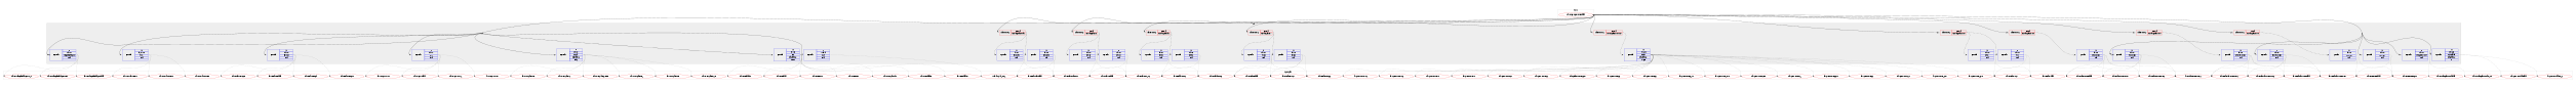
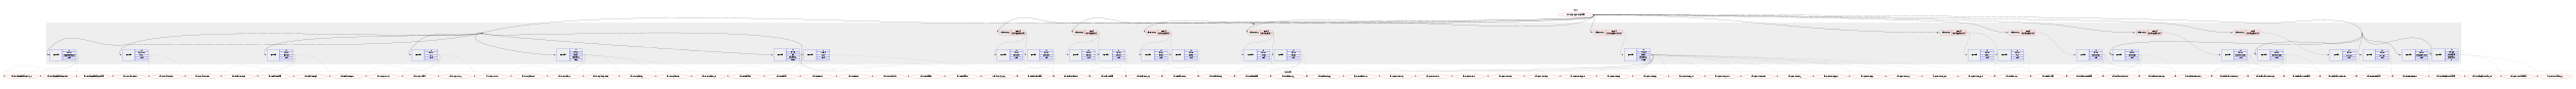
  digraph {
    compound=true
    concentrate=true
    fontname=Helvetica
    fontsize=10
    newrank=true
    rankdir=TB
    ranksep=1.5
    node [color=red fontname=Helvetica fontsize=10]
    edge [arrowhead=vee headport=w style=dotted tailport=e weight=100]
    n1 [label="dev-ros/calibration_msgs-9999" width=4]
    n2 [color=blue label=<<TABLE BORDER="0" CELLBORDER="1" CELLSPACING="0" CELLPADDING="4" WIDTH="220"><TR><TD ROWSPAN="6" CELLPADDING="30">pack_dep</TD></TR><TR><TD WIDTH="110">no</TD></TR><TR><TD>dev-ros</TD></TR><TR><TD>message_generation</TD></TR><TR><TD>none</TD></TR><TR><TD></TD></TR></TABLE>> shape=none]
    n3 [color=blue label=<<TABLE BORDER="0" CELLBORDER="1" CELLSPACING="0" CELLPADDING="4" WIDTH="220"><TR><TD ROWSPAN="6" CELLPADDING="30">pack_dep</TD></TR><TR><TD WIDTH="110">no</TD></TR><TR><TD>dev-python</TD></TR><TR><TD>empy</TD></TR><TR><TD>none</TD></TR><TR><TD></TD></TR></TABLE>> shape=none]
    n4 [color=blue label=<<TABLE BORDER="0" CELLBORDER="1" CELLSPACING="0" CELLPADDING="4" WIDTH="220"><TR><TD ROWSPAN="6" CELLPADDING="30">pack_dep</TD></TR><TR><TD WIDTH="110">no</TD></TR><TR><TD>dev-ros</TD></TR><TR><TD>genmsg</TD></TR><TR><TD>none</TD></TR><TR><TD></TD></TR></TABLE>> shape=none]
    n5 [color=blue label=<<TABLE BORDER="0" CELLBORDER="1" CELLSPACING="0" CELLPADDING="4" WIDTH="220"><TR><TD ROWSPAN="6" CELLPADDING="30">pack_dep</TD></TR><TR><TD WIDTH="110">no</TD></TR><TR><TD>dev-util</TD></TR><TR><TD>catkin</TD></TR><TR><TD>none</TD></TR><TR><TD></TD></TR></TABLE>> shape=none]
    n6 [color=blue label=<<TABLE BORDER="0" CELLBORDER="1" CELLSPACING="0" CELLPADDING="4" WIDTH="220"><TR><TD ROWSPAN="6" CELLPADDING="30">pack_dep</TD></TR><TR><TD WIDTH="110">no</TD></TR><TR><TD>dev-util</TD></TR><TR><TD>cmake</TD></TR><TR><TD>greaterequal</TD></TR><TR><TD>3.9.6</TD></TR></TABLE>> shape=none]
    n7 [color=blue label=<<TABLE BORDER="0" CELLBORDER="1" CELLSPACING="0" CELLPADDING="4" WIDTH="220"><TR><TD ROWSPAN="6" CELLPADDING="30">pack_dep</TD></TR><TR><TD WIDTH="110">no</TD></TR><TR><TD>dev-vcs</TD></TR><TR><TD>git</TD></TR><TR><TD>greaterequal</TD></TR><TR><TD>1.8.2.1</TD></TR></TABLE>> shape=none]
    n8 [color=blue label=<<TABLE BORDER="0" CELLBORDER="1" CELLSPACING="0" CELLPADDING="4" WIDTH="220"><TR><TD ROWSPAN="6" CELLPADDING="30">pack_dep</TD></TR><TR><TD WIDTH="110">no</TD></TR><TR><TD>sys-devel</TD></TR><TR><TD>make</TD></TR><TR><TD>none</TD></TR><TR><TD></TD></TR></TABLE>> shape=none]
    n9 [color=blue label=<<TABLE BORDER="0" CELLBORDER="1" CELLSPACING="0" CELLPADDING="4" WIDTH="220"><TR><TD ROWSPAN="6" CELLPADDING="30">pack_dep</TD></TR><TR><TD WIDTH="110">no</TD></TR><TR><TD>dev-lang</TD></TR><TR><TD>python</TD></TR><TR><TD>greaterequal</TD></TR><TR><TD>2.7.5-r2</TD></TR></TABLE>> shape=none]
    n10 [label=<<TABLE BORDER="0" CELLBORDER="1" CELLSPACING="0" CELLPADDING="4"><TR><TD ROWSPAN="3" CELLPADDING="10">use_conditional</TD></TR><TR><TD>positive</TD></TR><TR><TD>python_targets_python2_7</TD></TR></TABLE>> shape=none]
    n11 [color=blue label=<<TABLE BORDER="0" CELLBORDER="1" CELLSPACING="0" CELLPADDING="4" WIDTH="220"><TR><TD ROWSPAN="6" CELLPADDING="30">pack_dep</TD></TR><TR><TD WIDTH="110">no</TD></TR><TR><TD>dev-ros</TD></TR><TR><TD>gencpp</TD></TR><TR><TD>none</TD></TR><TR><TD></TD></TR></TABLE>> shape=none]
    n12 [color=blue label=<<TABLE BORDER="0" CELLBORDER="1" CELLSPACING="0" CELLPADDING="4" WIDTH="220"><TR><TD ROWSPAN="6" CELLPADDING="30">pack_dep</TD></TR><TR><TD WIDTH="110">no</TD></TR><TR><TD>dev-ros</TD></TR><TR><TD>gencpp</TD></TR><TR><TD>none</TD></TR><TR><TD></TD></TR></TABLE>> shape=none]
    n13 [label=<<TABLE BORDER="0" CELLBORDER="1" CELLSPACING="0" CELLPADDING="4"><TR><TD ROWSPAN="3" CELLPADDING="10">use_conditional</TD></TR><TR><TD>positive</TD></TR><TR><TD>ros_messages_cxx</TD></TR></TABLE>> shape=none]
    n14 [color=blue label=<<TABLE BORDER="0" CELLBORDER="1" CELLSPACING="0" CELLPADDING="4" WIDTH="220"><TR><TD ROWSPAN="6" CELLPADDING="30">pack_dep</TD></TR><TR><TD WIDTH="110">no</TD></TR><TR><TD>dev-ros</TD></TR><TR><TD>sensor_msgs</TD></TR><TR><TD>none</TD></TR><TR><TD></TD></TR></TABLE>> shape=none]
    n15 [label=<<TABLE BORDER="0" CELLBORDER="1" CELLSPACING="0" CELLPADDING="4"><TR><TD ROWSPAN="3" CELLPADDING="10">use_conditional</TD></TR><TR><TD>positive</TD></TR><TR><TD>ros_messages_python</TD></TR></TABLE>> shape=none]
    n16 [color=blue label=<<TABLE BORDER="0" CELLBORDER="1" CELLSPACING="0" CELLPADDING="4" WIDTH="220"><TR><TD ROWSPAN="6" CELLPADDING="30">pack_dep</TD></TR><TR><TD WIDTH="110">no</TD></TR><TR><TD>dev-ros</TD></TR><TR><TD>geneus</TD></TR><TR><TD>none</TD></TR><TR><TD></TD></TR></TABLE>> shape=none]
    n17 [color=blue label=<<TABLE BORDER="0" CELLBORDER="1" CELLSPACING="0" CELLPADDING="4" WIDTH="220"><TR><TD ROWSPAN="6" CELLPADDING="30">pack_dep</TD></TR><TR><TD WIDTH="110">no</TD></TR><TR><TD>dev-ros</TD></TR><TR><TD>geneus</TD></TR><TR><TD>none</TD></TR><TR><TD></TD></TR></TABLE>> shape=none]
    n18 [label=<<TABLE BORDER="0" CELLBORDER="1" CELLSPACING="0" CELLPADDING="4"><TR><TD ROWSPAN="3" CELLPADDING="10">use_conditional</TD></TR><TR><TD>positive</TD></TR><TR><TD>ros_messages_eus</TD></TR></TABLE>> shape=none]
    n19 [color=blue label=<<TABLE BORDER="0" CELLBORDER="1" CELLSPACING="0" CELLPADDING="4" WIDTH="220"><TR><TD ROWSPAN="6" CELLPADDING="30">pack_dep</TD></TR><TR><TD WIDTH="110">no</TD></TR><TR><TD>dev-ros</TD></TR><TR><TD>genlisp</TD></TR><TR><TD>none</TD></TR><TR><TD></TD></TR></TABLE>> shape=none]
    n20 [color=blue label=<<TABLE BORDER="0" CELLBORDER="1" CELLSPACING="0" CELLPADDING="4" WIDTH="220"><TR><TD ROWSPAN="6" CELLPADDING="30">pack_dep</TD></TR><TR><TD WIDTH="110">no</TD></TR><TR><TD>dev-ros</TD></TR><TR><TD>genlisp</TD></TR><TR><TD>none</TD></TR><TR><TD></TD></TR></TABLE>> shape=none]
    n21 [label=<<TABLE BORDER="0" CELLBORDER="1" CELLSPACING="0" CELLPADDING="4"><TR><TD ROWSPAN="3" CELLPADDING="10">use_conditional</TD></TR><TR><TD>positive</TD></TR><TR><TD>ros_messages_lisp</TD></TR></TABLE>> shape=none]
    n22 [color=blue label=<<TABLE BORDER="0" CELLBORDER="1" CELLSPACING="0" CELLPADDING="4" WIDTH="220"><TR><TD ROWSPAN="6" CELLPADDING="30">pack_dep</TD></TR><TR><TD WIDTH="110">no</TD></TR><TR><TD>dev-ros</TD></TR><TR><TD>gennodejs</TD></TR><TR><TD>none</TD></TR><TR><TD></TD></TR></TABLE>> shape=none]
    n23 [color=blue label=<<TABLE BORDER="0" CELLBORDER="1" CELLSPACING="0" CELLPADDING="4" WIDTH="220"><TR><TD ROWSPAN="6" CELLPADDING="30">pack_dep</TD></TR><TR><TD WIDTH="110">no</TD></TR><TR><TD>dev-ros</TD></TR><TR><TD>gennodejs</TD></TR><TR><TD>none</TD></TR><TR><TD></TD></TR></TABLE>> shape=none]
    n24 [label=<<TABLE BORDER="0" CELLBORDER="1" CELLSPACING="0" CELLPADDING="4"><TR><TD ROWSPAN="3" CELLPADDING="10">use_conditional</TD></TR><TR><TD>positive</TD></TR><TR><TD>ros_messages_nodejs</TD></TR></TABLE>> shape=none]
    n25 [color=blue label=<<TABLE BORDER="0" CELLBORDER="1" CELLSPACING="0" CELLPADDING="4" WIDTH="220"><TR><TD ROWSPAN="6" CELLPADDING="30">pack_dep</TD></TR><TR><TD WIDTH="110">no</TD></TR><TR><TD>dev-ros</TD></TR><TR><TD>genpy</TD></TR><TR><TD>none</TD></TR><TR><TD></TD></TR></TABLE>> shape=none]
    n26 [color=blue label=<<TABLE BORDER="0" CELLBORDER="1" CELLSPACING="0" CELLPADDING="4" WIDTH="220"><TR><TD ROWSPAN="6" CELLPADDING="30">pack_dep</TD></TR><TR><TD WIDTH="110">no</TD></TR><TR><TD>dev-ros</TD></TR><TR><TD>genpy</TD></TR><TR><TD>none</TD></TR><TR><TD></TD></TR></TABLE>> shape=none]
    n27 [label=<<TABLE BORDER="0" CELLBORDER="1" CELLSPACING="0" CELLPADDING="4"><TR><TD ROWSPAN="3" CELLPADDING="10">use_conditional</TD></TR><TR><TD>positive</TD></TR><TR><TD>ros_messages_python</TD></TR></TABLE>> shape=none]
    n28 [color=blue label=<<TABLE BORDER="0" CELLBORDER="1" CELLSPACING="0" CELLPADDING="4" WIDTH="220"><TR><TD ROWSPAN="6" CELLPADDING="30">pack_dep</TD></TR><TR><TD WIDTH="110">no</TD></TR><TR><TD>dev-ros</TD></TR><TR><TD>geometry_msgs</TD></TR><TR><TD>none</TD></TR><TR><TD></TD></TR></TABLE>> shape=none]
    n29 [label=<<TABLE BORDER="0" CELLBORDER="1" CELLSPACING="0" CELLPADDING="4"><TR><TD ROWSPAN="3" CELLPADDING="10">use_conditional</TD></TR><TR><TD>positive</TD></TR><TR><TD>ros_messages_python</TD></TR></TABLE>> shape=none]
    n30 [color=blue label=<<TABLE BORDER="0" CELLBORDER="1" CELLSPACING="0" CELLPADDING="4" WIDTH="220"><TR><TD ROWSPAN="6" CELLPADDING="30">pack_dep</TD></TR><TR><TD WIDTH="110">no</TD></TR><TR><TD>dev-ros</TD></TR><TR><TD>std_msgs</TD></TR><TR><TD>none</TD></TR><TR><TD></TD></TR></TABLE>> shape=none]
    n31 [label=<<TABLE BORDER="0" CELLBORDER="1" CELLSPACING="0" CELLPADDING="4"><TR><TD ROWSPAN="3" CELLPADDING="10">use_conditional</TD></TR><TR><TD>positive</TD></TR><TR><TD>ros_messages_python</TD></TR></TABLE>> shape=none]
    n32 [color=blue label=<<TABLE BORDER="0" CELLBORDER="1" CELLSPACING="0" CELLPADDING="4" WIDTH="220"><TR><TD ROWSPAN="6" CELLPADDING="30">pack_dep</TD></TR><TR><TD WIDTH="110">no</TD></TR><TR><TD>dev-lang</TD></TR><TR><TD>python-exec</TD></TR><TR><TD>greaterequal</TD></TR><TR><TD>2</TD></TR></TABLE>> shape=none]
    n33 [color=blue label=<<TABLE BORDER="0" CELLBORDER="1" CELLSPACING="0" CELLPADDING="4" WIDTH="220"><TR><TD ROWSPAN="6" CELLPADDING="30">pack_dep</TD></TR><TR><TD WIDTH="110">no</TD></TR><TR><TD>dev-ros</TD></TR><TR><TD>geometry_msgs</TD></TR><TR><TD>none</TD></TR><TR><TD></TD></TR></TABLE>> shape=none]
    n34 [color=blue label=<<TABLE BORDER="0" CELLBORDER="1" CELLSPACING="0" CELLPADDING="4" WIDTH="220"><TR><TD ROWSPAN="6" CELLPADDING="30">pack_dep</TD></TR><TR><TD WIDTH="110">no</TD></TR><TR><TD>dev-ros</TD></TR><TR><TD>message_runtime</TD></TR><TR><TD>none</TD></TR><TR><TD></TD></TR></TABLE>> shape=none]
    n35 [color=blue label=<<TABLE BORDER="0" CELLBORDER="1" CELLSPACING="0" CELLPADDING="4" WIDTH="220"><TR><TD ROWSPAN="6" CELLPADDING="30">pack_dep</TD></TR><TR><TD WIDTH="110">no</TD></TR><TR><TD>dev-ros</TD></TR><TR><TD>sensor_msgs</TD></TR><TR><TD>none</TD></TR><TR><TD></TD></TR></TABLE>> shape=none]
    n36 [color=blue label=<<TABLE BORDER="0" CELLBORDER="1" CELLSPACING="0" CELLPADDING="4" WIDTH="220"><TR><TD ROWSPAN="6" CELLPADDING="30">pack_dep</TD></TR><TR><TD WIDTH="110">no</TD></TR><TR><TD>dev-ros</TD></TR><TR><TD>std_msgs</TD></TR><TR><TD>none</TD></TR><TR><TD></TD></TR></TABLE>> shape=none]
    n37 [label="dev-python/empy-3.3-r1" width=4]
    n38 [label="dev-python/empy-3.3.2" width=4]
    n39 [label="dev-python/empy-3.3.3" width=4]
    n40 [label="dev-ros/genmsg-0.5.10" width=4]
    n41 [label="dev-ros/genmsg-0.5.11" width=4]
    n42 [label="dev-ros/genmsg-0.5.9" width=4]
    n43 [label="dev-ros/genmsg-9999" width=4]
    n44 [label="dev-ros/message_generation-0.3.0" width=4]
    n45 [label="dev-ros/message_generation-0.4.0" width=4]
    n46 [label="dev-ros/message_generation-9999" width=4]
    n47 [label="dev-util/catkin-0.7.11" width=4]
    n48 [label="dev-util/catkin-0.7.12" width=4]
    n49 [label="dev-util/catkin-0.7.14" width=4]
    n50 [label="dev-util/catkin-9999" width=4]
    n51 [label="dev-util/cmake-3.10.3" width=4]
    n52 [label="dev-util/cmake-3.11.4-r1" width=4]
    n53 [label="dev-util/cmake-3.12.3" width=4]
    n54 [label="dev-util/cmake-3.13.4" width=4]
    n55 [label="dev-util/cmake-3.14.0_rc3" width=4]
    n56 [label="dev-util/cmake-3.7.6" width=4]
    n57 [label="dev-vcs/cmake-2.19.2" width=4]
    n58 [label="dev-vcs/git-2.20.1" width=4]
    n59 [label="dev-vcs/git-2.21.0" width=4]
    n60 [label="dev-vcs/git-9999" width=4]
    n61 [label="dev-vcs/git-9999-r1" width=4]
    n62 [label="dev-vcs/git-9999-r2" width=4]
    n63 [label="dev-vcs/git-9999-r3" width=4]
    n64 [label="sys-devel/make-4.2.1-r4" width=4]
    n65 [label="dev-lang/python-2.7.15" width=4]
-   n66 [label="dev-lang/python-2.7.16" width=4]
+   n66 [label="dev-lang/nodejs-2.7.16" width=4]
    n67 [label="dev-lang/python-3.4.5-r1" width=4]
    n68 [label="dev-lang/python-3.4.6-r1" width=4]
    n69 [label="dev-lang/python-3.4.8" width=4]
    n70 [label="dev-lang/python-3.4.8-r1" width=4]
    n71 [label="dev-lang/python-3.5.4-r1" width=4]
    n72 [label="dev-lang/python-3.5.5" width=4]
    n73 [label="dev-lang/python-3.5.5-r1" width=4]
    n74 [label="dev-lang/python-3.5.6" width=4]
    n75 [label="dev-lang/python-3.6.3-r1" width=4]
    n76 [label="dev-lang/python-3.6.4" width=4]
    n77 [label="dev-lang/python-3.6.5" width=4]
-   n78 [label="dev-targets/python-3.6.5-r1" width=4]
+   n78 [label="dev-lang/python-3.6.5-r1" width=4]
    n79 [label="dev-lang/python-3.6.6" width=4]
    n80 [label="dev-lang/python-3.6.8" width=4]
    n81 [label="dev-lang/python-3.7.0" width=4]
    n82 [label="dev-lang/python-3.7.2" width=4]
    n83 [label="dev-ros/gencpp-0.5.5" width=4]
-   n84 [label="dev-ros/gencpp-0.6.0" width=4]
+   n84 [label="dev-ros/gencpp-0.6.4" width=4]
    n85 [label="dev-ros/gencpp-9999" width=4]
    n86 [label="dev-ros/geneus-2.2.5" width=4]
    n87 [label="dev-ros/geneus-2.2.6" width=4]
    n88 [label="dev-ros/genlisp-0.4.16" width=4]
    n89 [label="dev-ros/genlisp-9999" width=4]
    n90 [label="dev-ros/gennodejs-2.0.1" width=4]
    n91 [label="dev-ros/gennodejs-9999" width=4]
    n92 [label="dev-ros/genpy-0.6.7" width=4]
    n93 [label="dev-ros/genpy-9999" width=4]
    n94 [label="dev-ros/geometry_msgs-1.12.5" width=4]
    n95 [label="dev-ros/geometry_msgs-1.12.6" width=4]
    n96 [label="dev-ros/geometry_msgs-1.12.7" width=4]
    n97 [label="dev-ros/geometry_msgs-9999" width=4]
    n98 [label="dev-ros/sensor_msgs-1.12.5" width=4]
    n99 [label="dev-ros/sensor_msgs-1.12.6" width=4]
    n100 [label="dev-ros/sensor_msgs-1.12.7" width=4]
    n101 [label="dev-ros/sensor_msgs-9999" width=4]
    n102 [label="dev-ros/std_msgs-0.5.11" width=4]
    n103 [label="dev-ros/std_msgs-9999" width=4]
    n104 [label="dev-lang/python-exec-2.4.6" width=4]
    n105 [label="dev-lang/python-exec-9999" width=4]
    n106 [label="dev-ros/message_runtime-0.4.12" width=4]
    n107 [label="dev-ros/message_runtime-9999" width=4]
    subgraph cluster_1 {
      color=gray
      label=<<i>ebuild</i>>
      rank=same
      n1
    }
    subgraph cluster_2 {
      color=gray
      label=<<i>dependencies</i>>
      subgraph cluster_3 {
        color=gray
        fillcolor="#eeeeee"
        label=<<i>compile</i>>
        style=filled
        subgraph sub_4 {
          color=gray
          fillcolor="#eeeeee"
          label=<<i>compile</i>>
          style=filled
          n2
        }
        subgraph sub_5 {
          color=gray
          fillcolor="#eeeeee"
          label=<<i>compile</i>>
          style=filled
          n3
        }
        subgraph sub_6 {
          color=gray
          fillcolor="#eeeeee"
          label=<<i>compile</i>>
          style=filled
          n4
        }
        subgraph sub_7 {
          color=gray
          fillcolor="#eeeeee"
          label=<<i>compile</i>>
          style=filled
          n5
        }
        subgraph sub_8 {
          color=gray
          fillcolor="#eeeeee"
          label=<<i>compile</i>>
          style=filled
          n6
        }
        subgraph sub_9 {
          color=gray
          fillcolor="#eeeeee"
          label=<<i>compile</i>>
          style=filled
          n7
        }
        subgraph sub_10 {
          color=gray
          fillcolor="#eeeeee"
          label=<<i>compile</i>>
          style=filled
          n8
        }
      }
      subgraph cluster_11 {
        color=gray
        fillcolor="#eeeeee"
        label=<<i>compile and run</i>>
        style=filled
        subgraph sub_12 {
          color=gray
          fillcolor="#eeeeee"
          label=<<i>compile and run</i>>
          style=filled
          n10
          subgraph sub_13 {
            color=gray
            fillcolor="#eeeeee"
            label=<<i>compile and run</i>>
            style=filled
            n9
          }
        }
        subgraph sub_14 {
          color=gray
          fillcolor="#eeeeee"
          label=<<i>compile and run</i>>
          style=filled
          n13
          subgraph sub_15 {
            color=gray
            fillcolor="#eeeeee"
            label=<<i>compile and run</i>>
            style=filled
            n11
          }
          subgraph sub_16 {
            color=gray
            fillcolor="#eeeeee"
            label=<<i>compile and run</i>>
            style=filled
            n12
          }
        }
        subgraph sub_17 {
          color=gray
          fillcolor="#eeeeee"
          label=<<i>compile and run</i>>
          style=filled
          n15
          subgraph sub_18 {
            color=gray
            fillcolor="#eeeeee"
            label=<<i>compile and run</i>>
            style=filled
            n14
          }
        }
        subgraph sub_19 {
          color=gray
          fillcolor="#eeeeee"
          label=<<i>compile and run</i>>
          style=filled
          n18
          subgraph sub_20 {
            color=gray
            fillcolor="#eeeeee"
            label=<<i>compile and run</i>>
            style=filled
            n16
          }
          subgraph sub_21 {
            color=gray
            fillcolor="#eeeeee"
            label=<<i>compile and run</i>>
            style=filled
            n17
          }
        }
        subgraph sub_22 {
          color=gray
          fillcolor="#eeeeee"
          label=<<i>compile and run</i>>
          style=filled
          n21
          subgraph sub_23 {
            color=gray
            fillcolor="#eeeeee"
            label=<<i>compile and run</i>>
            style=filled
            n19
          }
          subgraph sub_24 {
            color=gray
            fillcolor="#eeeeee"
            label=<<i>compile and run</i>>
            style=filled
            n20
          }
        }
        subgraph sub_25 {
          color=gray
          fillcolor="#eeeeee"
          label=<<i>compile and run</i>>
          style=filled
          n24
          subgraph sub_26 {
            color=gray
            fillcolor="#eeeeee"
            label=<<i>compile and run</i>>
            style=filled
            n22
          }
          subgraph sub_27 {
            color=gray
            fillcolor="#eeeeee"
            label=<<i>compile and run</i>>
            style=filled
            n23
          }
        }
        subgraph sub_28 {
          color=gray
          fillcolor="#eeeeee"
          label=<<i>compile and run</i>>
          style=filled
          n27
          subgraph sub_29 {
            color=gray
            fillcolor="#eeeeee"
            label=<<i>compile and run</i>>
            style=filled
            n25
          }
          subgraph sub_30 {
            color=gray
            fillcolor="#eeeeee"
            label=<<i>compile and run</i>>
            style=filled
            n26
          }
        }
        subgraph sub_31 {
          color=gray
          fillcolor="#eeeeee"
          label=<<i>compile and run</i>>
          style=filled
          n29
          subgraph sub_32 {
            color=gray
            fillcolor="#eeeeee"
            label=<<i>compile and run</i>>
            style=filled
            n28
          }
        }
        subgraph sub_33 {
          color=gray
          fillcolor="#eeeeee"
          label=<<i>compile and run</i>>
          style=filled
          n31
          subgraph sub_34 {
            color=gray
            fillcolor="#eeeeee"
            label=<<i>compile and run</i>>
            style=filled
            n30
          }
        }
        subgraph sub_35 {
          color=gray
          fillcolor="#eeeeee"
          label=<<i>compile and run</i>>
          style=filled
          n32
        }
        subgraph sub_36 {
          color=gray
          fillcolor="#eeeeee"
          label=<<i>compile and run</i>>
          style=filled
          n33
        }
        subgraph sub_37 {
          color=gray
          fillcolor="#eeeeee"
          label=<<i>compile and run</i>>
          style=filled
          n34
        }
        subgraph sub_38 {
          color=gray
          fillcolor="#eeeeee"
          label=<<i>compile and run</i>>
          style=filled
          n35
        }
        subgraph sub_39 {
          color=gray
          fillcolor="#eeeeee"
          label=<<i>compile and run</i>>
          style=filled
          n36
        }
      }
      subgraph cluster_40 {
        color=gray
        fillcolor="#eeeeee"
        label=<<i>run</i>>
        style=filled
      }
    }
    subgraph cluster_41 {
      color=gray
      label=<<i>candidates</i>>
      rank=same
      subgraph sub_42 {
        color=black
        label=<<i>candidates</i>>
        nodesep=1
        rank=same
        n37
        n38
        n39
      }
      subgraph sub_43 {
        color=black
        label=<<i>candidates</i>>
        nodesep=1
        rank=same
        n40
        n41
        n42
        n43
      }
      subgraph sub_44 {
        color=black
        label=<<i>candidates</i>>
        nodesep=1
        rank=same
        n44
        n45
        n46
      }
      subgraph sub_45 {
        color=black
        label=<<i>candidates</i>>
        nodesep=1
        rank=same
        n47
        n48
        n49
        n50
      }
      subgraph sub_46 {
        color=black
        label=<<i>candidates</i>>
        nodesep=1
        rank=same
        n51
        n52
        n53
        n54
        n55
        n56
      }
      subgraph sub_47 {
        color=black
        label=<<i>candidates</i>>
        nodesep=1
        rank=same
        n57
        n58
        n59
        n60
        n61
        n62
        n63
      }
      subgraph sub_48 {
        color=black
        label=<<i>candidates</i>>
        nodesep=1
        rank=same
        n64
      }
      subgraph sub_49 {
        color=black
        label=<<i>candidates</i>>
        nodesep=1
        rank=same
        n65
        n66
        n67
        n68
        n69
        n70
        n71
        n72
        n73
        n74
        n75
        n76
        n77
        n78
        n79
        n80
        n81
        n82
      }
      subgraph sub_50 {
        color=black
        label=<<i>candidates</i>>
        nodesep=1
        rank=same
        n83
        n84
        n85
      }
      subgraph sub_51 {
        color=black
        label=<<i>candidates</i>>
        nodesep=1
        rank=same
        n83
        n84
        n85
      }
      subgraph sub_52 {
        color=black
        label=<<i>candidates</i>>
        nodesep=1
        rank=same
        n86
        n87
      }
      subgraph sub_53 {
        color=black
        label=<<i>candidates</i>>
        nodesep=1
        rank=same
        n86
        n87
      }
      subgraph sub_54 {
        color=black
        label=<<i>candidates</i>>
        nodesep=1
        rank=same
        n88
        n89
      }
      subgraph sub_55 {
        color=black
        label=<<i>candidates</i>>
        nodesep=1
        rank=same
        n88
        n89
      }
      subgraph sub_56 {
        color=black
        label=<<i>candidates</i>>
        nodesep=1
        rank=same
        n90
        n91
      }
      subgraph sub_57 {
        color=black
        label=<<i>candidates</i>>
        nodesep=1
        rank=same
        n90
        n91
      }
      subgraph sub_58 {
        color=black
        label=<<i>candidates</i>>
        nodesep=1
        rank=same
        n92
        n93
      }
      subgraph sub_59 {
        color=black
        label=<<i>candidates</i>>
        nodesep=1
        rank=same
        n92
        n93
      }
      subgraph sub_60 {
        color=black
        label=<<i>candidates</i>>
        nodesep=1
        rank=same
        n94
        n95
        n96
        n97
      }
      subgraph sub_61 {
        color=black
        label=<<i>candidates</i>>
        nodesep=1
        rank=same
        n98
        n99
        n100
        n101
      }
      subgraph sub_62 {
        color=black
        label=<<i>candidates</i>>
        nodesep=1
        rank=same
        n102
        n103
      }
      subgraph sub_63 {
        color=black
        label=<<i>candidates</i>>
        nodesep=1
        rank=same
        n104
        n105
      }
      subgraph sub_64 {
        color=black
        label=<<i>candidates</i>>
        nodesep=1
        rank=same
        n94
        n95
        n96
        n97
      }
      subgraph sub_65 {
        color=black
        label=<<i>candidates</i>>
        nodesep=1
        rank=same
        n106
        n107
      }
      subgraph sub_66 {
        color=black
        label=<<i>candidates</i>>
        nodesep=1
        rank=same
        n98
        n99
        n100
        n101
      }
      subgraph sub_67 {
        color=black
        label=<<i>candidates</i>>
        nodesep=1
        rank=same
        n102
        n103
      }
    }
    n1 -> n2 [style=solid weight=20]
    n1 -> n3 [style=solid weight=20]
    n1 -> n4 [style=solid weight=20]
    n1 -> n5 [style=solid weight=20]
    n1 -> n6 [style=solid weight=20]
    n1 -> n7 [style=solid weight=20]
    n1 -> n8 [style=solid weight=20]
    n1 -> n10 [arrowhead=odotvee style=solid weight=20]
    n1 -> n13 [arrowhead=odotvee style=solid weight=20]
    n1 -> n15 [arrowhead=odotvee style=solid weight=20]
    n1 -> n18 [arrowhead=odotvee style=solid weight=20]
    n1 -> n21 [arrowhead=odotvee style=solid weight=20]
    n1 -> n24 [arrowhead=odotvee style=solid weight=20]
    n1 -> n27 [arrowhead=odotvee style=solid weight=20]
    n1 -> n29 [arrowhead=odotvee style=solid weight=20]
    n1 -> n31 [arrowhead=odotvee style=solid weight=20]
    n1 -> n32 [arrowhead=odotvee style=solid weight=20]
    n1 -> n33 [arrowhead=odotvee style=solid weight=20]
    n1 -> n34 [arrowhead=odotvee style=solid weight=20]
    n1 -> n35 [arrowhead=odotvee style=solid weight=20]
    n1 -> n36 [arrowhead=odotvee style=solid weight=20]
    n2 -> n44
    n2 -> n45
    n2 -> n46
    n3 -> n37
    n3 -> n38
    n3 -> n39
    n4 -> n40
    n4 -> n41
    n4 -> n42
    n4 -> n43
    n5 -> n47
    n5 -> n48
    n5 -> n49
    n5 -> n50
    n6 -> n51
    n6 -> n52
    n6 -> n53
    n6 -> n54
    n6 -> n55
    n6 -> n56
    n7 -> n57
    n7 -> n58
    n7 -> n59
    n7 -> n60
    n7 -> n61
    n7 -> n62
    n7 -> n63
    n8 -> n64
    n9 -> n65
    n9 -> n66
    n9 -> n67
    n9 -> n68
    n9 -> n69
    n9 -> n70
    n9 -> n71
    n9 -> n72
    n9 -> n73
    n9 -> n74
    n9 -> n75
    n9 -> n76
    n9 -> n77
    n9 -> n78
    n9 -> n79
    n9 -> n80
    n9 -> n81
    n9 -> n82
    n10 -> n9 [style=dashed weight=20]
    n11 -> n83
    n11 -> n84
    n11 -> n85
    n12 -> n83
    n12 -> n84
    n12 -> n85
    n13 -> n11 [style=dashed weight=20]
    n13 -> n12 [style=dashed weight=20]
    n14 -> n98
    n14 -> n99
    n14 -> n100
    n14 -> n101
    n15 -> n14 [style=dashed weight=20]
    n16 -> n86
    n16 -> n87
    n17 -> n86
    n17 -> n87
    n18 -> n16 [style=dashed weight=20]
    n18 -> n17 [style=dashed weight=20]
    n19 -> n88
    n19 -> n89
    n20 -> n88
    n20 -> n89
    n21 -> n19 [style=dashed weight=20]
    n21 -> n20 [style=dashed weight=20]
    n22 -> n90
    n22 -> n91
    n23 -> n90
    n23 -> n91
    n24 -> n22 [style=dashed weight=20]
    n24 -> n23 [style=dashed weight=20]
    n25 -> n92
    n25 -> n93
    n26 -> n92
    n26 -> n93
    n27 -> n25 [style=dashed weight=20]
    n27 -> n26 [style=dashed weight=20]
    n28 -> n94
    n28 -> n95
    n28 -> n96
    n28 -> n97
    n29 -> n28 [style=dashed weight=20]
    n30 -> n102
    n30 -> n103
    n31 -> n30 [style=dashed weight=20]
    n32 -> n104
    n32 -> n105
    n33 -> n94
    n33 -> n95
    n33 -> n96
    n33 -> n97
    n34 -> n106
    n34 -> n107
    n35 -> n98
    n35 -> n99
    n35 -> n100
    n35 -> n101
    n36 -> n102
    n36 -> n103
  }
